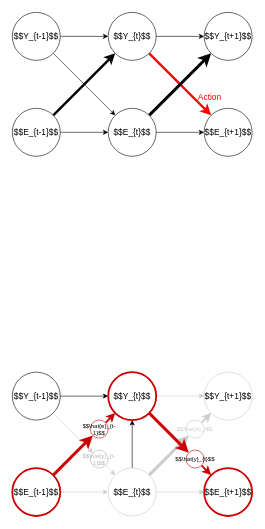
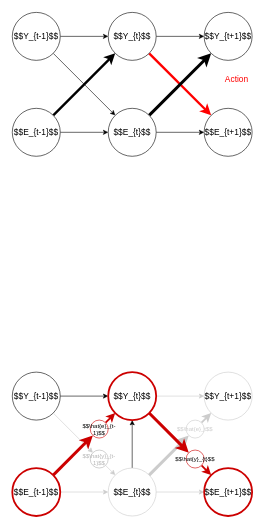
  <mxCell id="0" />
  <mxCell id="1" parent="0" />
  <mxCell id="2" style="edgeStyle=none;rounded=0;orthogonalLoop=1;jettySize=auto;html=1;exitX=1;exitY=0.5;exitDx=0;exitDy=0;entryX=0;entryY=0.5;entryDx=0;entryDy=0;fontSize=14;fontFamily=Helvetica;" parent="1" source="4" target="7" edge="1"><mxGeometry relative="1" as="geometry" /></mxCell>
  <mxCell id="3" style="edgeStyle=none;rounded=0;orthogonalLoop=1;jettySize=auto;html=1;exitX=1;exitY=1;exitDx=0;exitDy=0;entryX=0;entryY=0;entryDx=0;entryDy=0;fontSize=14;fontFamily=Helvetica;" parent="1" source="4" target="13" edge="1"><mxGeometry relative="1" as="geometry" /></mxCell>
  <mxCell id="4" value="$$Y_{t-1}$$" style="ellipse;whiteSpace=wrap;html=1;aspect=fixed;fontSize=14;fontFamily=Helvetica;" parent="1" vertex="1"><mxGeometry x="20" y="20" width="80" height="80" as="geometry" /></mxCell>
  <mxCell id="5" style="edgeStyle=none;rounded=0;orthogonalLoop=1;jettySize=auto;html=1;exitX=1;exitY=0.5;exitDx=0;exitDy=0;entryX=0;entryY=0.5;entryDx=0;entryDy=0;fontSize=14;fontFamily=Helvetica;" parent="1" source="7" target="15" edge="1"><mxGeometry relative="1" as="geometry" /></mxCell>
  <mxCell id="6" style="edgeStyle=none;rounded=0;orthogonalLoop=1;jettySize=auto;html=1;exitX=1;exitY=1;exitDx=0;exitDy=0;entryX=0;entryY=0;entryDx=0;entryDy=0;fontSize=14;fillColor=#e51400;strokeColor=#FF0000;strokeWidth=4;fontFamily=Helvetica;" parent="1" source="7" target="14" edge="1"><mxGeometry relative="1" as="geometry" /></mxCell>
  <mxCell id="7" value="$$Y_{t}$$" style="ellipse;whiteSpace=wrap;html=1;aspect=fixed;fontSize=14;fontFamily=Helvetica;" parent="1" vertex="1"><mxGeometry x="180" y="20" width="80" height="80" as="geometry" /></mxCell>
  <mxCell id="8" style="rounded=0;orthogonalLoop=1;jettySize=auto;html=1;exitX=1;exitY=0;exitDx=0;exitDy=0;entryX=0;entryY=1;entryDx=0;entryDy=0;fontSize=14;strokeWidth=4;fontFamily=Helvetica;" parent="1" source="10" target="7" edge="1"><mxGeometry relative="1" as="geometry" /></mxCell>
  <mxCell id="9" style="edgeStyle=none;rounded=0;orthogonalLoop=1;jettySize=auto;html=1;exitX=1;exitY=0.5;exitDx=0;exitDy=0;entryX=0;entryY=0.5;entryDx=0;entryDy=0;fontSize=14;fontFamily=Helvetica;" parent="1" source="10" target="13" edge="1"><mxGeometry relative="1" as="geometry" /></mxCell>
  <mxCell id="10" value="$$E_{t-1}$$" style="ellipse;whiteSpace=wrap;html=1;aspect=fixed;fontSize=14;fontFamily=Helvetica;" parent="1" vertex="1"><mxGeometry x="20" y="180" width="80" height="80" as="geometry" /></mxCell>
  <mxCell id="11" style="edgeStyle=none;rounded=0;orthogonalLoop=1;jettySize=auto;html=1;exitX=1;exitY=0.5;exitDx=0;exitDy=0;entryX=0;entryY=0.5;entryDx=0;entryDy=0;fontSize=14;fontFamily=Helvetica;" parent="1" source="13" target="14" edge="1"><mxGeometry relative="1" as="geometry" /></mxCell>
  <mxCell id="12" style="edgeStyle=none;rounded=0;orthogonalLoop=1;jettySize=auto;html=1;exitX=1;exitY=0;exitDx=0;exitDy=0;entryX=0;entryY=1;entryDx=0;entryDy=0;fontSize=14;strokeWidth=5;fontFamily=Helvetica;" parent="1" source="13" target="15" edge="1"><mxGeometry relative="1" as="geometry" /></mxCell>
  <mxCell id="13" value="$$E_{t}$$" style="ellipse;whiteSpace=wrap;html=1;aspect=fixed;fontSize=14;fontFamily=Helvetica;" parent="1" vertex="1"><mxGeometry x="180" y="180" width="80" height="80" as="geometry" /></mxCell>
  <mxCell id="14" value="$$E_{t+1}$$" style="ellipse;whiteSpace=wrap;html=1;aspect=fixed;fontSize=14;fontFamily=Helvetica;" parent="1" vertex="1"><mxGeometry x="340" y="180" width="80" height="80" as="geometry" /></mxCell>
  <mxCell id="15" value="$$Y_{t+1}$$" style="ellipse;whiteSpace=wrap;html=1;aspect=fixed;fontSize=14;fontFamily=Helvetica;" parent="1" vertex="1"><mxGeometry x="340" y="20" width="80" height="80" as="geometry" /></mxCell>
- <mxCell id="16" value="Action" style="text;html=1;resizable=0;points=[];autosize=1;align=left;verticalAlign=top;spacingTop=-4;fontSize=14;strokeColor=none;labelBackgroundColor=none;fontColor=#FF0000;fontFamily=Helvetica;" parent="1" vertex="1"><mxGeometry x="328" y="150" width="50" height="20" as="geometry" /></mxCell>
+ <mxCell id="16" value="Action" style="text;html=1;resizable=0;points=[];autosize=1;align=left;verticalAlign=top;spacingTop=-4;fontSize=14;strokeColor=none;labelBackgroundColor=none;fontColor=#FF0000;fontFamily=Helvetica;" parent="1" vertex="1"><mxGeometry x="373" y="120" width="50" height="20" as="geometry" /></mxCell>
  <mxCell id="17" style="edgeStyle=none;rounded=0;orthogonalLoop=1;jettySize=auto;html=1;exitX=1;exitY=0.5;exitDx=0;exitDy=0;entryX=0;entryY=0.5;entryDx=0;entryDy=0;fontSize=14;fontFamily=Helvetica;verticalAlign=middle;align=center;labelPosition=center;verticalLabelPosition=middle;" parent="1" source="19" target="28" edge="1"><mxGeometry relative="1" as="geometry" /></mxCell>
  <mxCell id="18" style="edgeStyle=none;rounded=0;orthogonalLoop=1;jettySize=auto;html=1;exitX=1;exitY=1;exitDx=0;exitDy=0;entryX=0;entryY=0;entryDx=0;entryDy=0;fontSize=14;fontFamily=Helvetica;strokeColor=#CCCCCC;verticalAlign=middle;align=center;labelPosition=center;verticalLabelPosition=middle;" parent="1" source="33" target="25" edge="1"><mxGeometry relative="1" as="geometry" /></mxCell>
  <mxCell id="19" value="$$Y_{t-1}$$" style="ellipse;whiteSpace=wrap;html=1;aspect=fixed;fontSize=14;fontFamily=Helvetica;strokeColor=#000000;verticalAlign=middle;align=center;labelPosition=center;verticalLabelPosition=middle;" parent="1" vertex="1"><mxGeometry x="20" y="620" width="80" height="80" as="geometry" /></mxCell>
  <mxCell id="20" style="edgeStyle=none;rounded=0;orthogonalLoop=1;jettySize=auto;html=1;exitX=1;exitY=0.5;exitDx=0;exitDy=0;entryX=0;entryY=0.5;entryDx=0;entryDy=0;fontSize=14;fontFamily=Helvetica;strokeColor=#CCCCCC;verticalAlign=middle;align=center;labelPosition=center;verticalLabelPosition=middle;" parent="1" source="28" target="26" edge="1"><mxGeometry relative="1" as="geometry" /></mxCell>
  <mxCell id="21" style="edgeStyle=none;rounded=0;orthogonalLoop=1;jettySize=auto;html=1;exitX=1;exitY=0.5;exitDx=0;exitDy=0;entryX=0;entryY=0.5;entryDx=0;entryDy=0;fontSize=14;fontFamily=Helvetica;strokeColor=#CCCCCC;verticalAlign=middle;align=center;labelPosition=center;verticalLabelPosition=middle;" parent="1" source="30" target="25" edge="1"><mxGeometry relative="1" as="geometry" /></mxCell>
  <mxCell id="22" style="edgeStyle=none;rounded=0;orthogonalLoop=1;jettySize=auto;html=1;exitX=1;exitY=0.5;exitDx=0;exitDy=0;entryX=0;entryY=0.5;entryDx=0;entryDy=0;fontSize=14;fontFamily=Helvetica;strokeColor=#CCCCCC;verticalAlign=middle;align=center;labelPosition=center;verticalLabelPosition=middle;" parent="1" source="25" target="31" edge="1"><mxGeometry relative="1" as="geometry" /></mxCell>
  <mxCell id="23" style="edgeStyle=none;rounded=0;orthogonalLoop=1;jettySize=auto;html=1;exitX=1;exitY=0;exitDx=0;exitDy=0;entryX=0;entryY=1;entryDx=0;entryDy=0;fontSize=14;strokeWidth=3;fontFamily=Helvetica;strokeColor=#CCCCCC;verticalAlign=middle;align=center;labelPosition=center;verticalLabelPosition=middle;" parent="1" source="36" target="26" edge="1"><mxGeometry relative="1" as="geometry" /></mxCell>
  <mxCell id="24" value="" style="edgeStyle=orthogonalEdgeStyle;rounded=0;orthogonalLoop=1;jettySize=auto;html=1;" edge="1" parent="1" source="25" target="28"><mxGeometry relative="1" as="geometry" /></mxCell>
  <mxCell id="25" value="$$E_{t}$$" style="ellipse;whiteSpace=wrap;html=1;aspect=fixed;fontSize=14;fontFamily=Helvetica;strokeColor=#CCCCCC;verticalAlign=middle;align=center;labelPosition=center;verticalLabelPosition=middle;" parent="1" vertex="1"><mxGeometry x="180" y="780" width="80" height="80" as="geometry" /></mxCell>
  <mxCell id="26" value="$$Y_{t+1}$$" style="ellipse;whiteSpace=wrap;html=1;aspect=fixed;fontSize=14;fontFamily=Helvetica;strokeColor=#CCCCCC;verticalAlign=middle;align=center;labelPosition=center;verticalLabelPosition=middle;" parent="1" vertex="1"><mxGeometry x="340" y="620" width="80" height="80" as="geometry" /></mxCell>
  <mxCell id="27" style="edgeStyle=none;rounded=0;orthogonalLoop=1;jettySize=auto;html=1;exitX=1;exitY=1;exitDx=0;exitDy=0;entryX=0;entryY=0;entryDx=0;entryDy=0;fontSize=14;fillColor=#e51400;strokeColor=#CC0000;strokeWidth=3;fontFamily=Helvetica;verticalAlign=middle;align=center;labelPosition=center;verticalLabelPosition=middle;" parent="1" source="38" target="31" edge="1"><mxGeometry relative="1" as="geometry" /></mxCell>
  <mxCell id="28" value="$$Y_{t}$$" style="ellipse;whiteSpace=wrap;html=1;aspect=fixed;fontSize=14;fontFamily=Helvetica;strokeColor=#CC0000;strokeWidth=3;verticalAlign=middle;align=center;labelPosition=center;verticalLabelPosition=middle;" parent="1" vertex="1"><mxGeometry x="180" y="620" width="80" height="80" as="geometry" /></mxCell>
  <mxCell id="29" style="rounded=0;orthogonalLoop=1;jettySize=auto;html=1;exitX=1;exitY=0;exitDx=0;exitDy=0;entryX=0;entryY=1;entryDx=0;entryDy=0;fontSize=14;strokeWidth=3;fontFamily=Helvetica;strokeColor=#CC0000;verticalAlign=middle;align=center;labelPosition=center;verticalLabelPosition=middle;" parent="1" source="32" target="28" edge="1"><mxGeometry relative="1" as="geometry" /></mxCell>
  <mxCell id="30" value="$$E_{t-1}$$" style="ellipse;whiteSpace=wrap;html=1;aspect=fixed;fontSize=14;fontFamily=Helvetica;strokeColor=#CC0000;strokeWidth=3;verticalAlign=middle;align=center;labelPosition=center;verticalLabelPosition=middle;" parent="1" vertex="1"><mxGeometry x="20" y="780" width="80" height="80" as="geometry" /></mxCell>
  <mxCell id="31" value="$$E_{t+1}$$" style="ellipse;whiteSpace=wrap;html=1;aspect=fixed;fontSize=14;fontFamily=Helvetica;strokeColor=#CC0000;strokeWidth=3;verticalAlign=middle;align=center;labelPosition=center;verticalLabelPosition=middle;" parent="1" vertex="1"><mxGeometry x="340" y="780" width="80" height="80" as="geometry" /></mxCell>
  <mxCell id="32" value="$$\hat{e}_{t-1}$$" style="ellipse;whiteSpace=wrap;html=1;aspect=fixed;fontSize=10;strokeColor=#CC0000;" vertex="1" parent="1"><mxGeometry x="150" y="700" width="30" height="30" as="geometry" /></mxCell>
  <mxCell id="33" value="$$\hat{y}_{t-1}$$" style="ellipse;whiteSpace=wrap;html=1;aspect=fixed;strokeColor=#B3B3B3;fontColor=#B3B3B3;fontFamily=Helvetica;fontSize=10;" vertex="1" parent="1"><mxGeometry x="150" y="750" width="30" height="30" as="geometry" /></mxCell>
  <mxCell id="34" style="edgeStyle=none;rounded=0;orthogonalLoop=1;jettySize=auto;html=1;exitX=1;exitY=1;exitDx=0;exitDy=0;entryX=0;entryY=0;entryDx=0;entryDy=0;fontSize=14;fontFamily=Helvetica;strokeColor=#CCCCCC;verticalAlign=middle;align=center;labelPosition=center;verticalLabelPosition=middle;" edge="1" parent="1" source="19" target="33"><mxGeometry relative="1" as="geometry"><mxPoint x="88.284" y="688.284" as="sourcePoint" /><mxPoint x="191.716" y="791.716" as="targetPoint" /></mxGeometry></mxCell>
  <mxCell id="35" style="rounded=0;orthogonalLoop=1;jettySize=auto;html=1;exitX=1;exitY=0;exitDx=0;exitDy=0;entryX=0;entryY=1;entryDx=0;entryDy=0;fontSize=14;strokeWidth=5;fontFamily=Helvetica;strokeColor=#CC0000;verticalAlign=middle;align=center;labelPosition=center;verticalLabelPosition=middle;" edge="1" parent="1" source="30" target="32"><mxGeometry relative="1" as="geometry"><mxPoint x="88.284" y="791.716" as="sourcePoint" /><mxPoint x="191.716" y="688.284" as="targetPoint" /></mxGeometry></mxCell>
  <mxCell id="36" value="$$\hat{e}_t$$" style="ellipse;whiteSpace=wrap;html=1;aspect=fixed;fontSize=10;strokeColor=#CCCCCC;fontColor=#CCCCCC;" vertex="1" parent="1"><mxGeometry x="310" y="700" width="30" height="30" as="geometry" /></mxCell>
  <mxCell id="37" style="edgeStyle=none;rounded=0;orthogonalLoop=1;jettySize=auto;html=1;exitX=1;exitY=0;exitDx=0;exitDy=0;entryX=0;entryY=1;entryDx=0;entryDy=0;fontSize=14;strokeWidth=5;fontFamily=Helvetica;strokeColor=#CCCCCC;verticalAlign=middle;align=center;labelPosition=center;verticalLabelPosition=middle;" edge="1" parent="1" source="25" target="36"><mxGeometry relative="1" as="geometry"><mxPoint x="248.284" y="791.716" as="sourcePoint" /><mxPoint x="351.716" y="688.284" as="targetPoint" /></mxGeometry></mxCell>
  <mxCell id="38" value="$$\hat{y}_{t}$$" style="ellipse;whiteSpace=wrap;html=1;aspect=fixed;strokeColor=#CC0000;fontColor=#000000;fontFamily=Helvetica;fontSize=10;" vertex="1" parent="1"><mxGeometry x="310" y="750" width="30" height="30" as="geometry" /></mxCell>
  <mxCell id="39" style="edgeStyle=none;rounded=0;orthogonalLoop=1;jettySize=auto;html=1;exitX=1;exitY=1;exitDx=0;exitDy=0;entryX=0;entryY=0;entryDx=0;entryDy=0;fontSize=14;fillColor=#e51400;strokeColor=#CC0000;strokeWidth=5;fontFamily=Helvetica;verticalAlign=middle;align=center;labelPosition=center;verticalLabelPosition=middle;" edge="1" parent="1" source="28" target="38"><mxGeometry relative="1" as="geometry"><mxPoint x="248.284" y="688.284" as="sourcePoint" /><mxPoint x="351.716" y="791.716" as="targetPoint" /></mxGeometry></mxCell>
